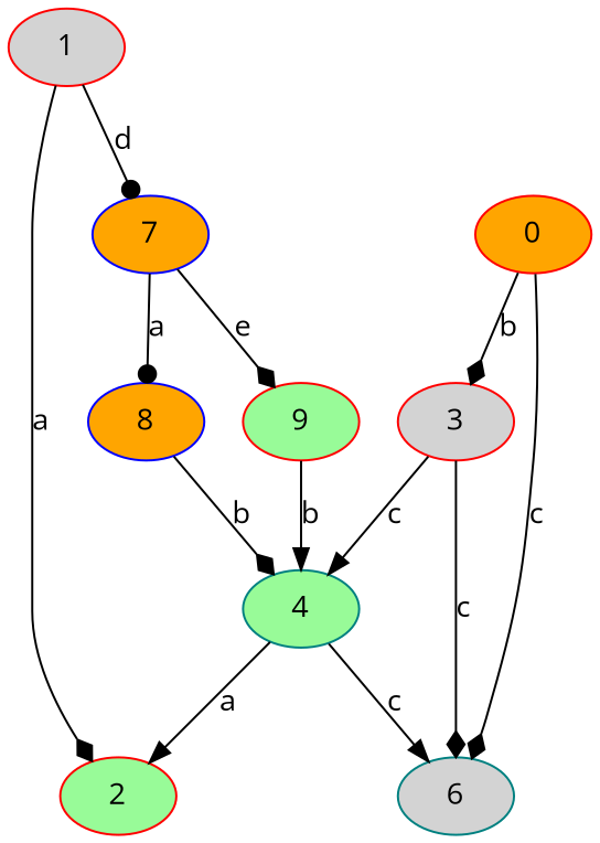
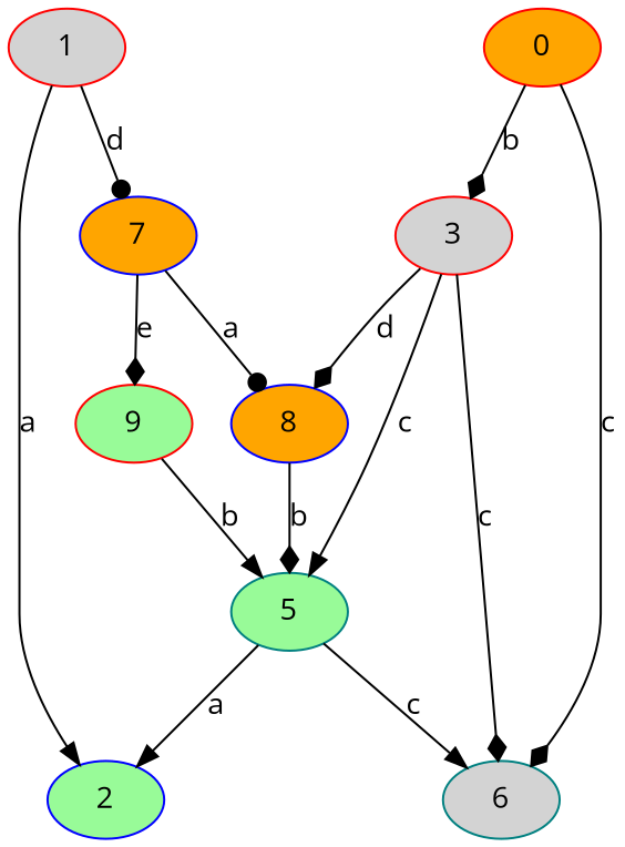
  strict digraph {
    fontname="Open Sans"
    node [color=red fillcolor=palegreen fontname="Open Sans" style=filled]
    edge [arrowhead=diamond fontname="Open Sans"]
-   2
+   2 [color=blue]
    1 [fillcolor=lightgrey]
    7 [color=blue fillcolor=orange]
    8 [color=blue fillcolor=orange]
    9
-   4 [color=teal]
+   4 [color=teal label=5]
    3 [fillcolor=lightgrey]
    6 [color=teal fillcolor=lightgrey]
    0 [fillcolor=orange]
-   1 -> 2 [label=a]
+   1 -> 2 [arrowhead=normal label=a]
    1 -> 7 [arrowhead=dot label=d]
    7 -> 8 [arrowhead=dot label=a]
    7 -> 9 [label=e]
    8 -> 4 [label=b]
    9 -> 4 [arrowhead=normal label=b]
    4 -> 2 [arrowhead=normal label=a]
    4 -> 6 [arrowhead=normal label=c]
+   3 -> 8 [label=d]
    3 -> 4 [arrowhead=normal label=c]
    3 -> 6 [label=c]
    0 -> 3 [label=b]
    0 -> 6 [label=c]
  }
